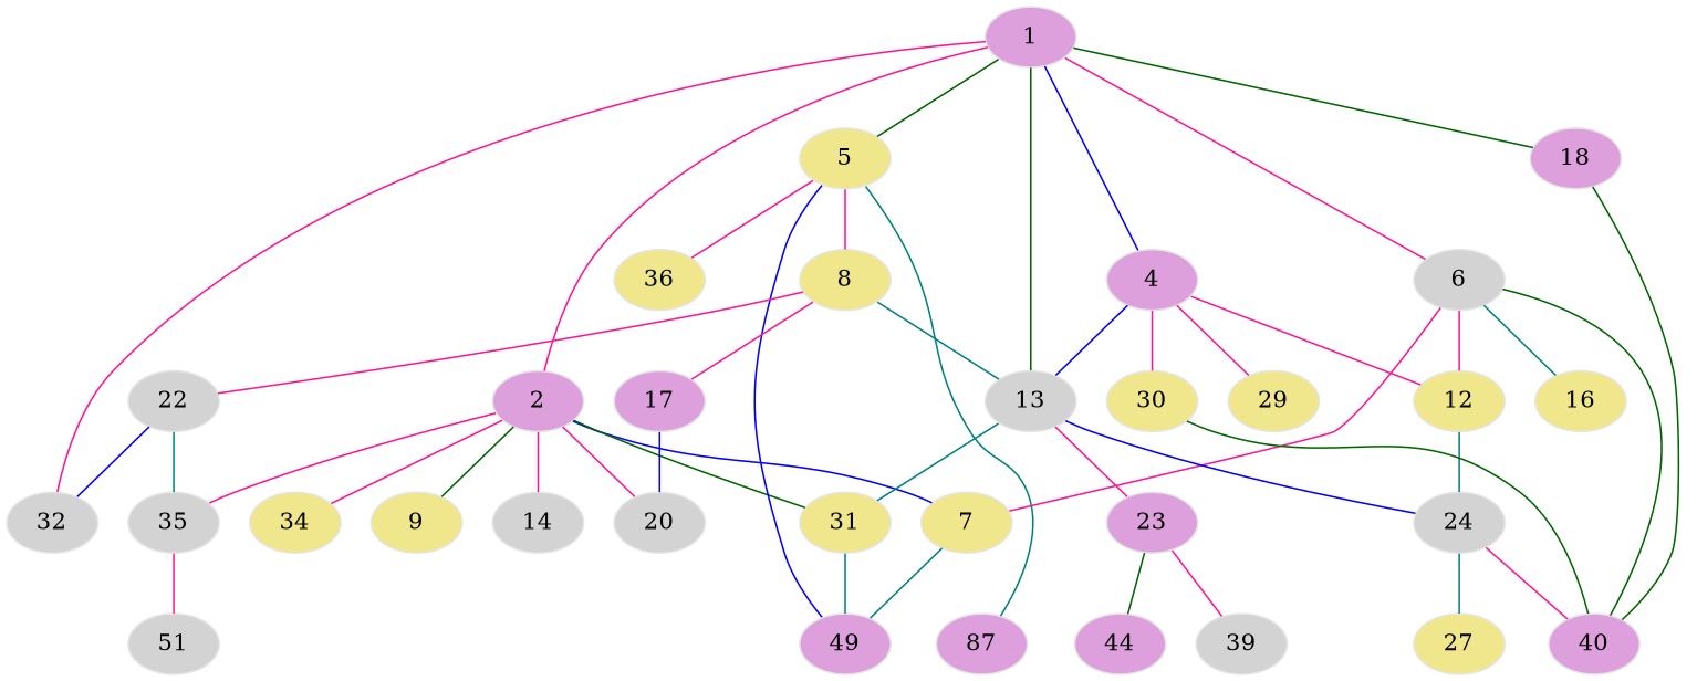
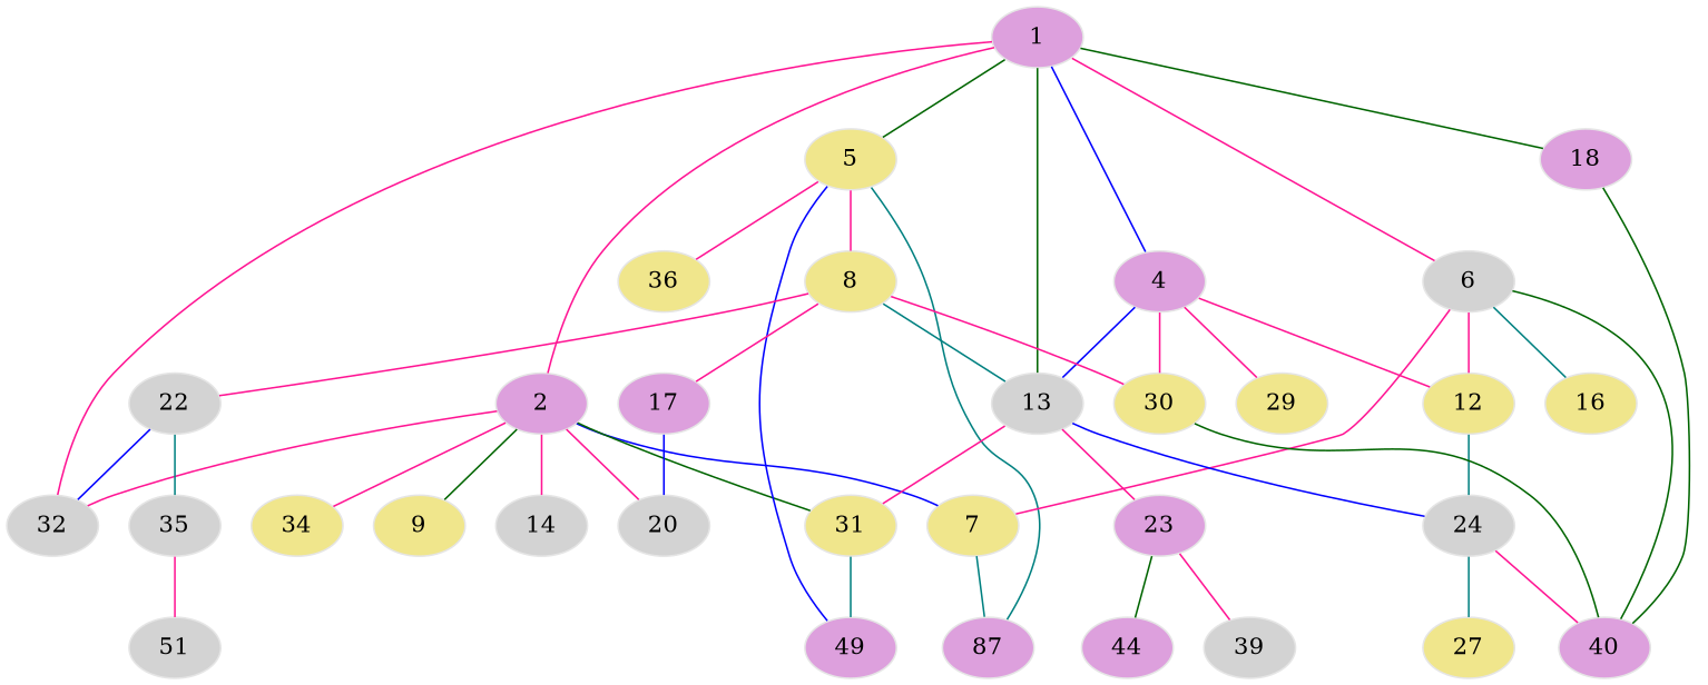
  graph {
    node [color=gray90 fillcolor=khaki style=filled]
    edge [color=deeppink]
    1 [fillcolor=plum super="+3"]
    2 [fillcolor=plum super="+10"]
    4 [fillcolor=plum super="+11"]
    5 [super="+15"]
    6 [fillcolor=lightgrey super="+28"]
    13 [fillcolor=lightgrey super="+48"]
    18 [fillcolor=plum super="+45"]
    32 [fillcolor=lightgrey]
    7 [super="+19"]
    9
    14 [fillcolor=lightgrey]
    20 [fillcolor=lightgrey]
    31 [super="+50"]
    34
    35 [fillcolor=lightgrey]
    12
    29 [super="+38"]
    30 [super="+46"]
    8 [super="+21"]
    36
    n21 [fillcolor=plum label=87]
    49 [fillcolor=plum]
    16 [super="+41"]
    40 [fillcolor=plum super="+42"]
    24 [fillcolor=lightgrey super="+26"]
    23 [fillcolor=plum super="+25"]
    51 [fillcolor=lightgrey]
    17 [fillcolor=plum super="+47"]
    22 [fillcolor=lightgrey super="+43"]
    27
    39 [fillcolor=lightgrey]
    44 [fillcolor=plum]
    1 -- 2
    1 -- 4 [color=blue]
    1 -- 5 [color=darkgreen]
    1 -- 6
    1 -- 13 [color=darkgreen]
    1 -- 18 [color=darkgreen]
    1 -- 32
    2 -- 7 [color=blue]
    2 -- 9 [color=darkgreen]
    2 -- 14
    2 -- 20
    2 -- 31 [color=darkgreen]
    2 -- 34
-   2 -- 35
+   2 -- 32
    4 -- 13 [color=blue]
    4 -- 12
    4 -- 29
    4 -- 30
    5 -- 8
    5 -- 36
    5 -- n21 [color=teal]
    5 -- 49 [color=blue]
    6 -- 7
    6 -- 12
    6 -- 16 [color=teal]
    6 -- 40 [color=darkgreen]
-   13 -- 31 [color=teal]
+   13 -- 31
    13 -- 24 [color=blue]
    13 -- 23
    18 -- 40 [color=darkgreen]
-   7 -- 49 [color=teal]
+   7 -- n21 [color=teal]
    31 -- 49 [color=teal]
    35 -- 51
    12 -- 24 [color=teal]
    30 -- 40 [color=darkgreen]
    8 -- 13 [color=teal]
+   8 -- 30
    8 -- 17
    8 -- 22
    24 -- 40
    24 -- 27 [color=teal]
    23 -- 39
    23 -- 44 [color=darkgreen]
    17 -- 20 [color=blue]
    22 -- 32 [color=blue]
    22 -- 35 [color=teal]
  }
